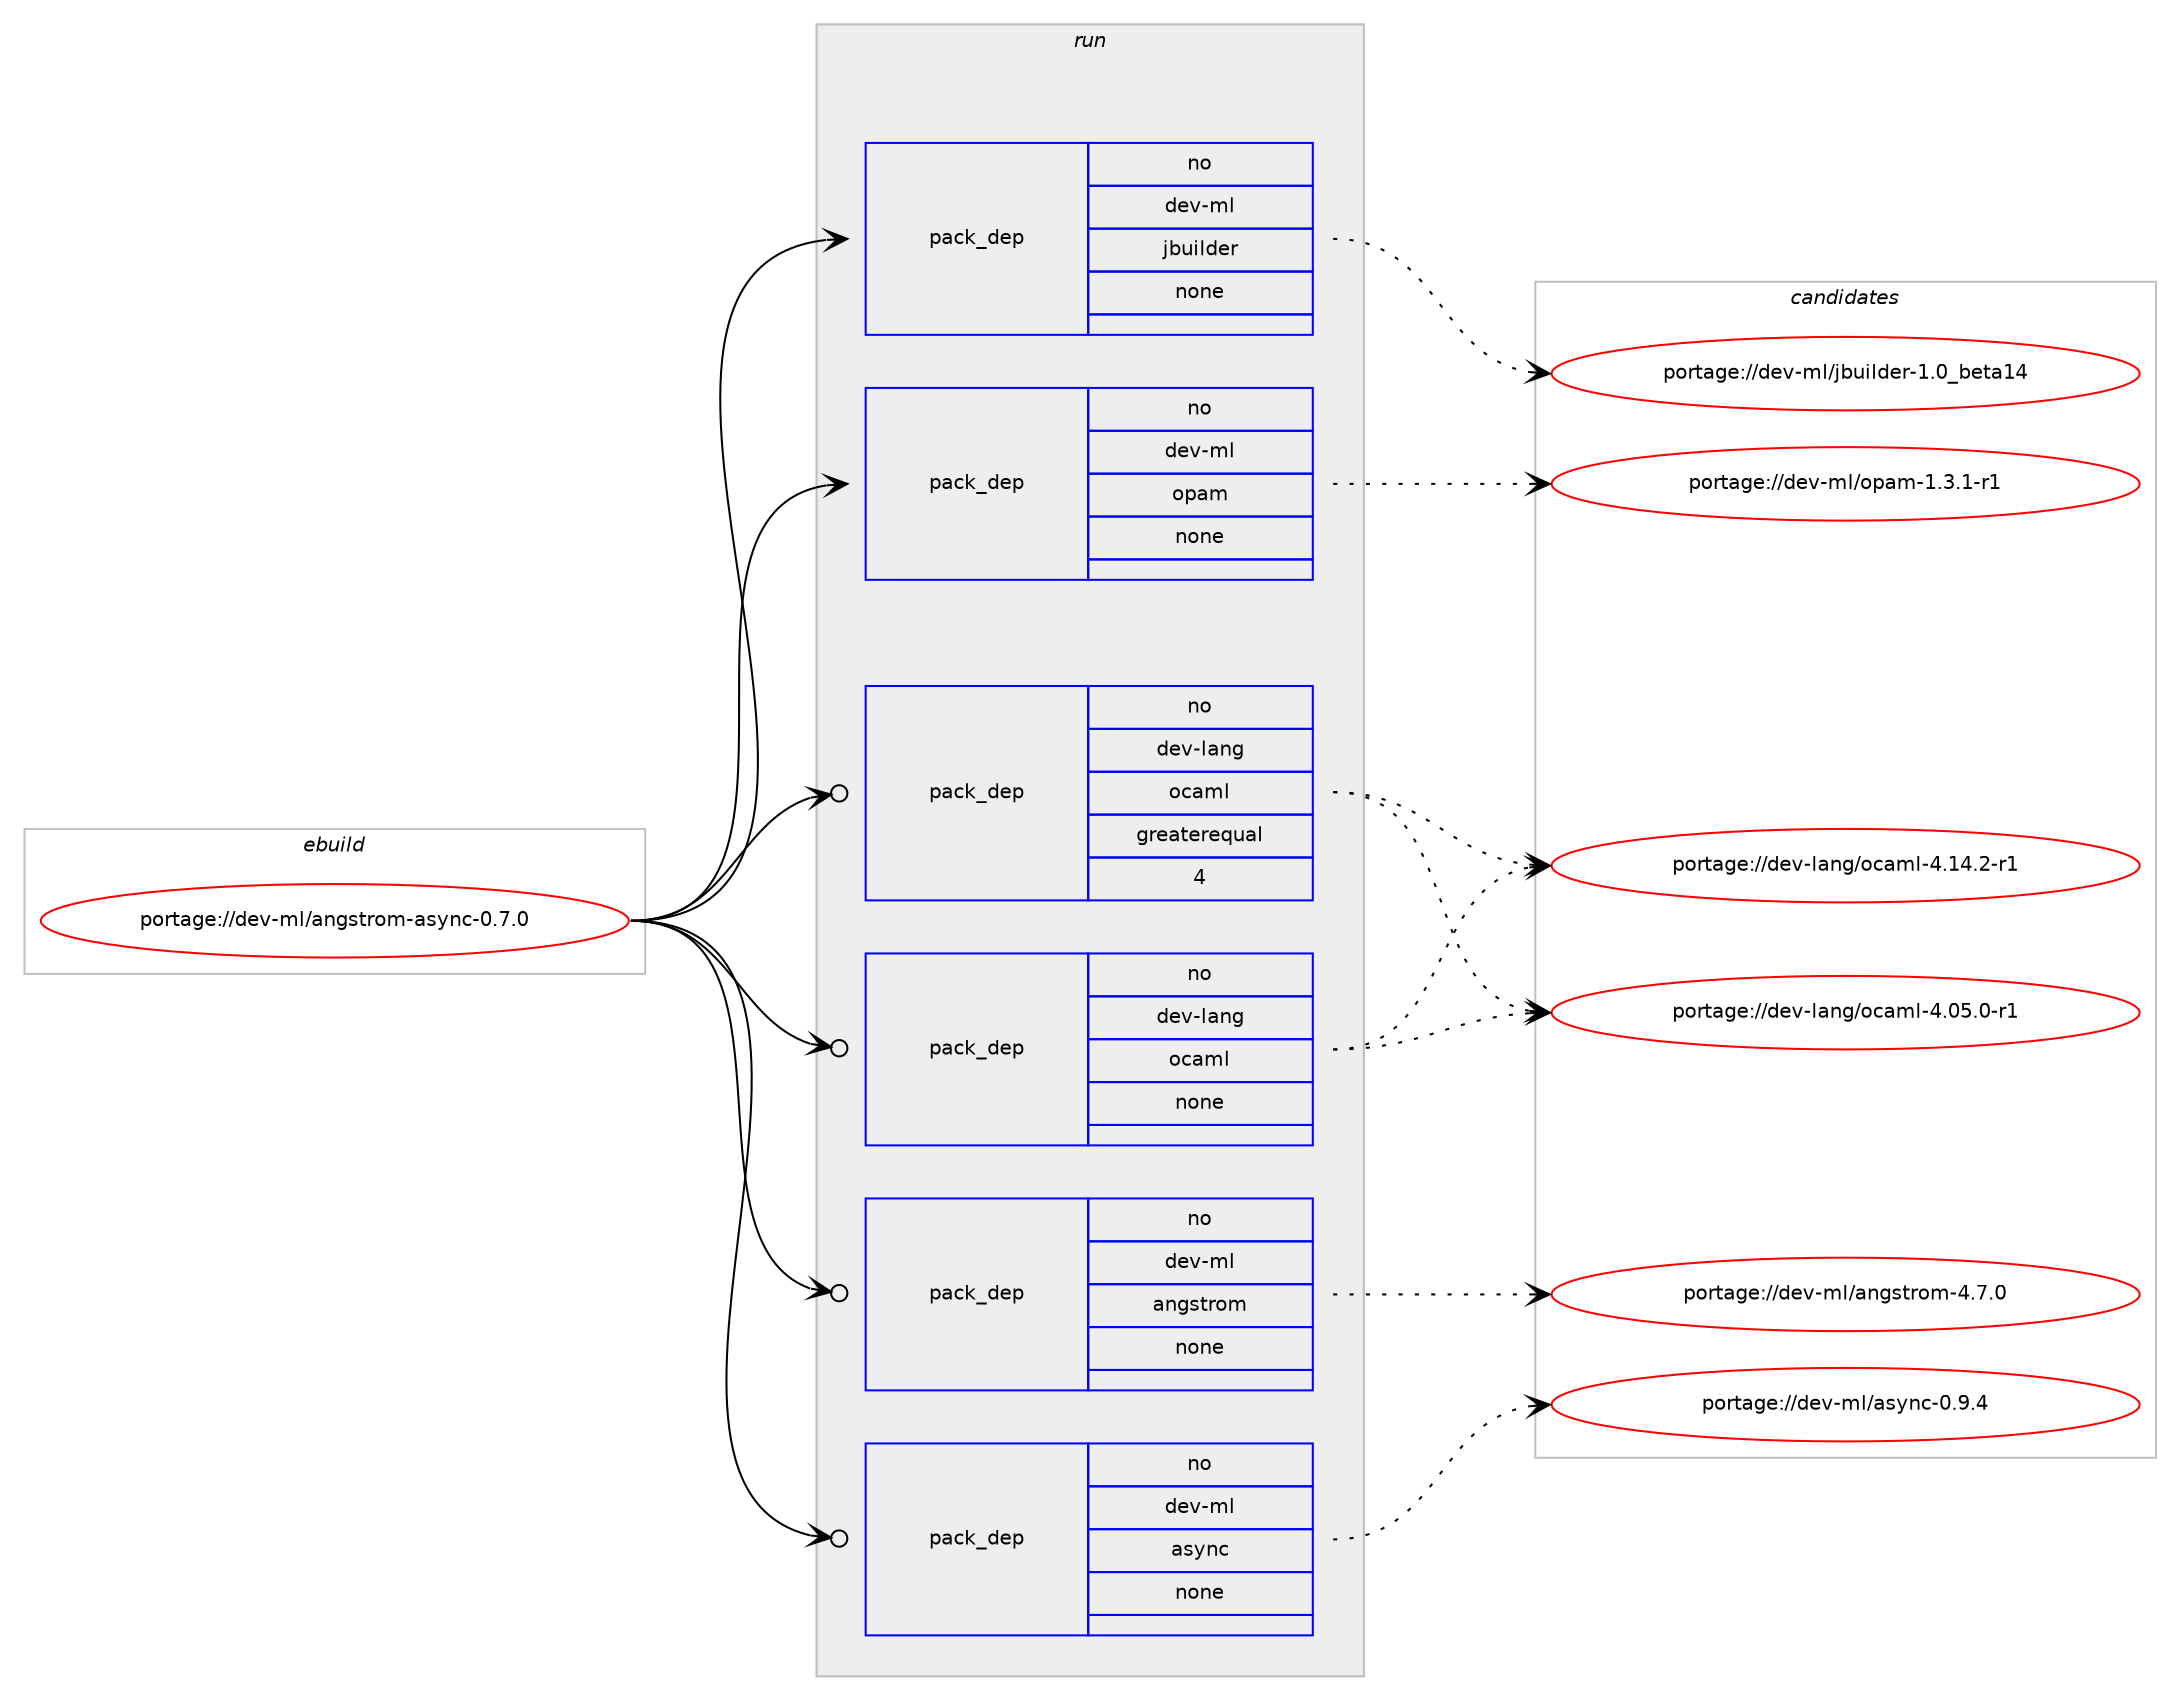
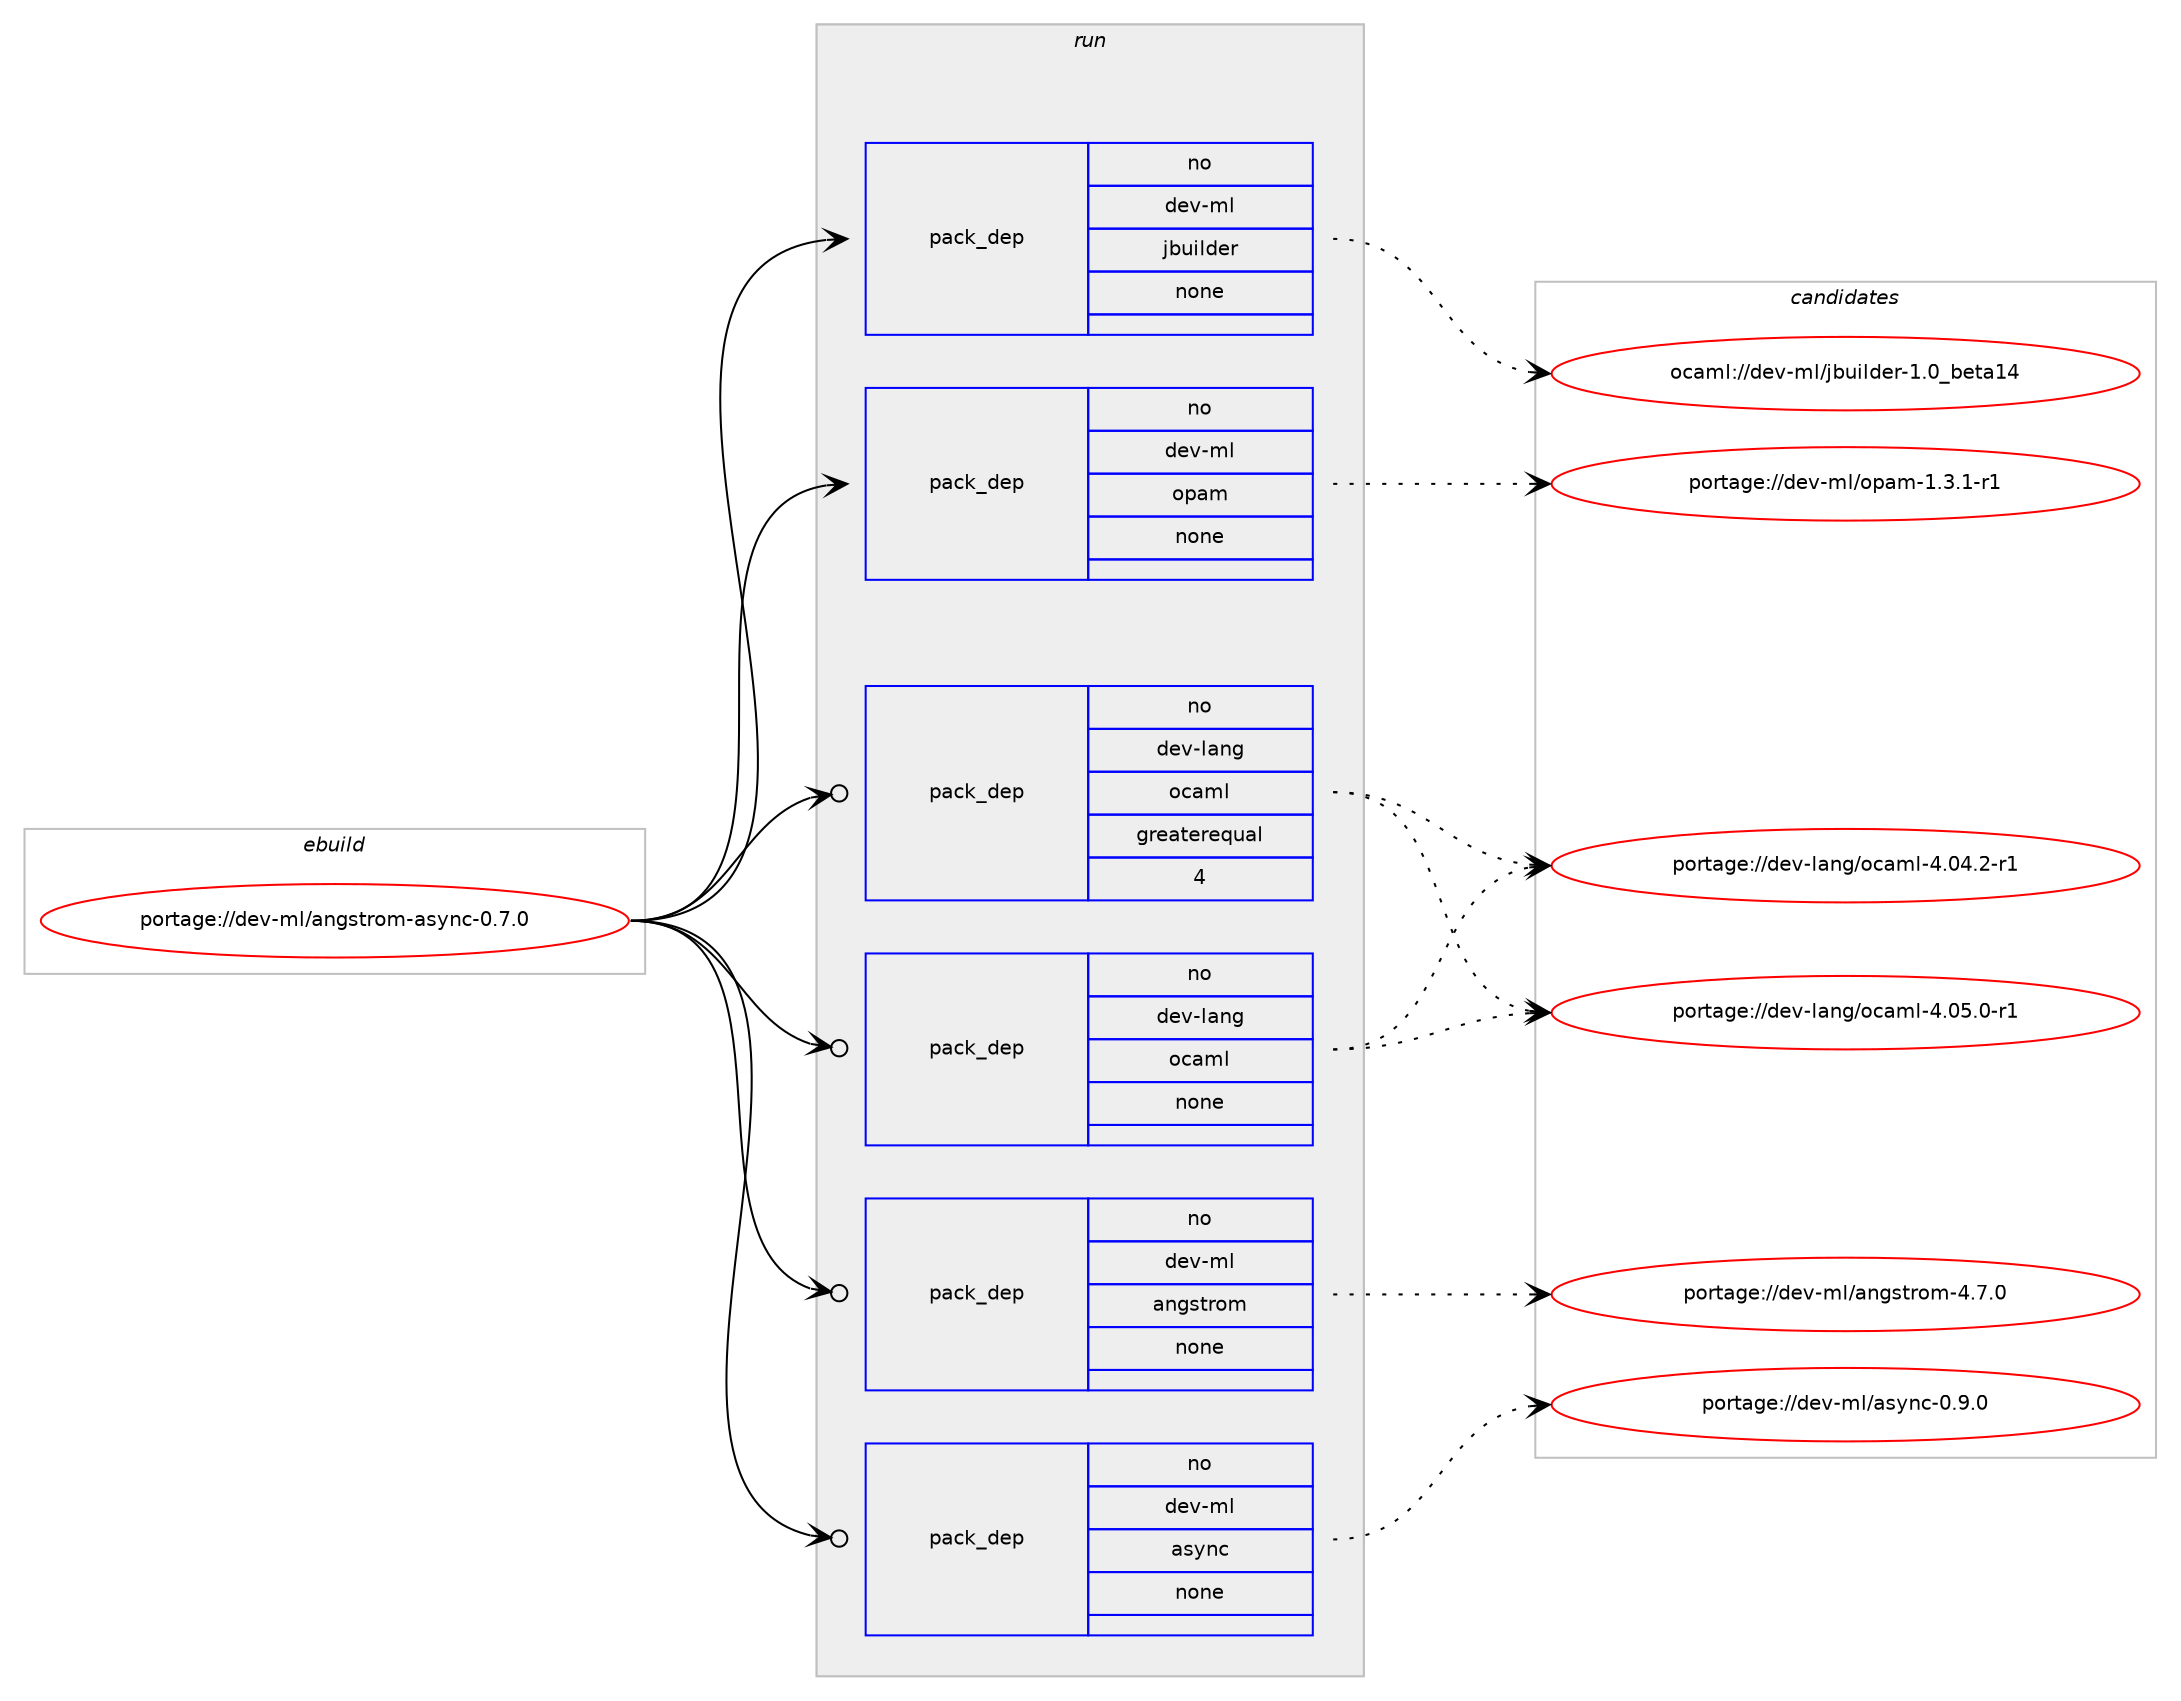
  digraph {
    compound=true
    concentrate=true
    fontname=Helvetica
    fontsize=10
    newrank=true
    rankdir=LR
    ranksep=1.5
    node [color=red fontname=Helvetica fontsize=10]
    edge [arrowhead=vee headport=w style=dotted tailport=e weight=100]
    n1 [label="portage://dev-ml/angstrom-async-0.7.0" width=4]
    n2 [color=blue label=<<TABLE BORDER="0" CELLBORDER="1" CELLSPACING="0" CELLPADDING="4" WIDTH="220"><TR><TD ROWSPAN="6" CELLPADDING="30">pack_dep</TD></TR><TR><TD WIDTH="110">no</TD></TR><TR><TD>dev-ml</TD></TR><TR><TD>jbuilder</TD></TR><TR><TD>none</TD></TR><TR><TD></TD></TR></TABLE>> shape=none]
    n3 [color=blue label=<<TABLE BORDER="0" CELLBORDER="1" CELLSPACING="0" CELLPADDING="4" WIDTH="220"><TR><TD ROWSPAN="6" CELLPADDING="30">pack_dep</TD></TR><TR><TD WIDTH="110">no</TD></TR><TR><TD>dev-ml</TD></TR><TR><TD>opam</TD></TR><TR><TD>none</TD></TR><TR><TD></TD></TR></TABLE>> shape=none]
    n4 [color=blue label=<<TABLE BORDER="0" CELLBORDER="1" CELLSPACING="0" CELLPADDING="4" WIDTH="220"><TR><TD ROWSPAN="6" CELLPADDING="30">pack_dep</TD></TR><TR><TD WIDTH="110">no</TD></TR><TR><TD>dev-lang</TD></TR><TR><TD>ocaml</TD></TR><TR><TD>greaterequal</TD></TR><TR><TD>4</TD></TR></TABLE>> shape=none]
    n5 [color=blue label=<<TABLE BORDER="0" CELLBORDER="1" CELLSPACING="0" CELLPADDING="4" WIDTH="220"><TR><TD ROWSPAN="6" CELLPADDING="30">pack_dep</TD></TR><TR><TD WIDTH="110">no</TD></TR><TR><TD>dev-lang</TD></TR><TR><TD>ocaml</TD></TR><TR><TD>none</TD></TR><TR><TD></TD></TR></TABLE>> shape=none]
    n6 [color=blue label=<<TABLE BORDER="0" CELLBORDER="1" CELLSPACING="0" CELLPADDING="4" WIDTH="220"><TR><TD ROWSPAN="6" CELLPADDING="30">pack_dep</TD></TR><TR><TD WIDTH="110">no</TD></TR><TR><TD>dev-ml</TD></TR><TR><TD>angstrom</TD></TR><TR><TD>none</TD></TR><TR><TD></TD></TR></TABLE>> shape=none]
    n7 [color=blue label=<<TABLE BORDER="0" CELLBORDER="1" CELLSPACING="0" CELLPADDING="4" WIDTH="220"><TR><TD ROWSPAN="6" CELLPADDING="30">pack_dep</TD></TR><TR><TD WIDTH="110">no</TD></TR><TR><TD>dev-ml</TD></TR><TR><TD>async</TD></TR><TR><TD>none</TD></TR><TR><TD></TD></TR></TABLE>> shape=none]
-   n8 [label="portage://dev-ml/jbuilder-1.0_beta14" width=4]
+   n8 [label="ocaml://dev-ml/jbuilder-1.0_beta14" width=4]
    n9 [label="portage://dev-ml/opam-1.3.1-r1" width=4]
-   n10 [label="portage://dev-lang/ocaml-4.14.2-r1" width=4]
+   n10 [label="portage://dev-lang/ocaml-4.04.2-r1" width=4]
    n11 [label="portage://dev-lang/ocaml-4.05.0-r1" width=4]
    n12 [label="portage://dev-ml/angstrom-4.7.0" width=4]
-   n13 [label="portage://dev-ml/async-0.9.4" width=4]
+   n13 [label="portage://dev-ml/async-0.9.0" width=4]
    subgraph cluster_1 {
      color=gray
      label=<<i>ebuild</i>>
      rank=same
      n1
    }
    subgraph cluster_2 {
      color=gray
      label=<<i>dependencies</i>>
      subgraph cluster_3 {
        color=gray
        fillcolor="#eeeeee"
        label=<<i>compile</i>>
        style=filled
        subgraph sub_4 {
          color=gray
          fillcolor="#eeeeee"
          label=<<i>compile</i>>
          style=filled
          n2
        }
        subgraph sub_5 {
          color=gray
          fillcolor="#eeeeee"
          label=<<i>compile</i>>
          style=filled
          n3
        }
      }
      subgraph cluster_6 {
        color=gray
        fillcolor="#eeeeee"
        label=<<i>compile and run</i>>
        style=filled
        subgraph sub_7 {
          color=gray
          fillcolor="#eeeeee"
          label=<<i>compile and run</i>>
          style=filled
          n4
        }
        subgraph sub_8 {
          color=gray
          fillcolor="#eeeeee"
          label=<<i>compile and run</i>>
          style=filled
          n5
        }
        subgraph sub_9 {
          color=gray
          fillcolor="#eeeeee"
          label=<<i>compile and run</i>>
          style=filled
          n6
        }
        subgraph sub_10 {
          color=gray
          fillcolor="#eeeeee"
          label=<<i>compile and run</i>>
          style=filled
          n7
        }
      }
      subgraph cluster_11 {
        color=gray
        fillcolor="#eeeeee"
        label=<<i>run</i>>
        style=filled
      }
    }
    subgraph cluster_12 {
      color=gray
      label=<<i>candidates</i>>
      rank=same
      subgraph sub_13 {
        color=black
        label=<<i>candidates</i>>
        nodesep=1
        rank=same
        n8
      }
      subgraph sub_14 {
        color=black
        label=<<i>candidates</i>>
        nodesep=1
        rank=same
        n9
      }
      subgraph sub_15 {
        color=black
        label=<<i>candidates</i>>
        nodesep=1
        rank=same
        n10
        n11
      }
      subgraph sub_16 {
        color=black
        label=<<i>candidates</i>>
        nodesep=1
        rank=same
        n10
        n11
      }
      subgraph sub_17 {
        color=black
        label=<<i>candidates</i>>
        nodesep=1
        rank=same
        n12
      }
      subgraph sub_18 {
        color=black
        label=<<i>candidates</i>>
        nodesep=1
        rank=same
        n13
      }
    }
    n1 -> n2 [style=solid weight=20]
    n1 -> n3 [style=solid weight=20]
    n1 -> n4 [arrowhead=odotvee style=solid weight=20]
    n1 -> n5 [arrowhead=odotvee style=solid weight=20]
    n1 -> n6 [arrowhead=odotvee style=solid weight=20]
    n1 -> n7 [arrowhead=odotvee style=solid weight=20]
    n2 -> n8
    n3 -> n9
    n4 -> n10
    n4 -> n11
    n5 -> n10
    n5 -> n11
    n6 -> n12
    n7 -> n13
  }
